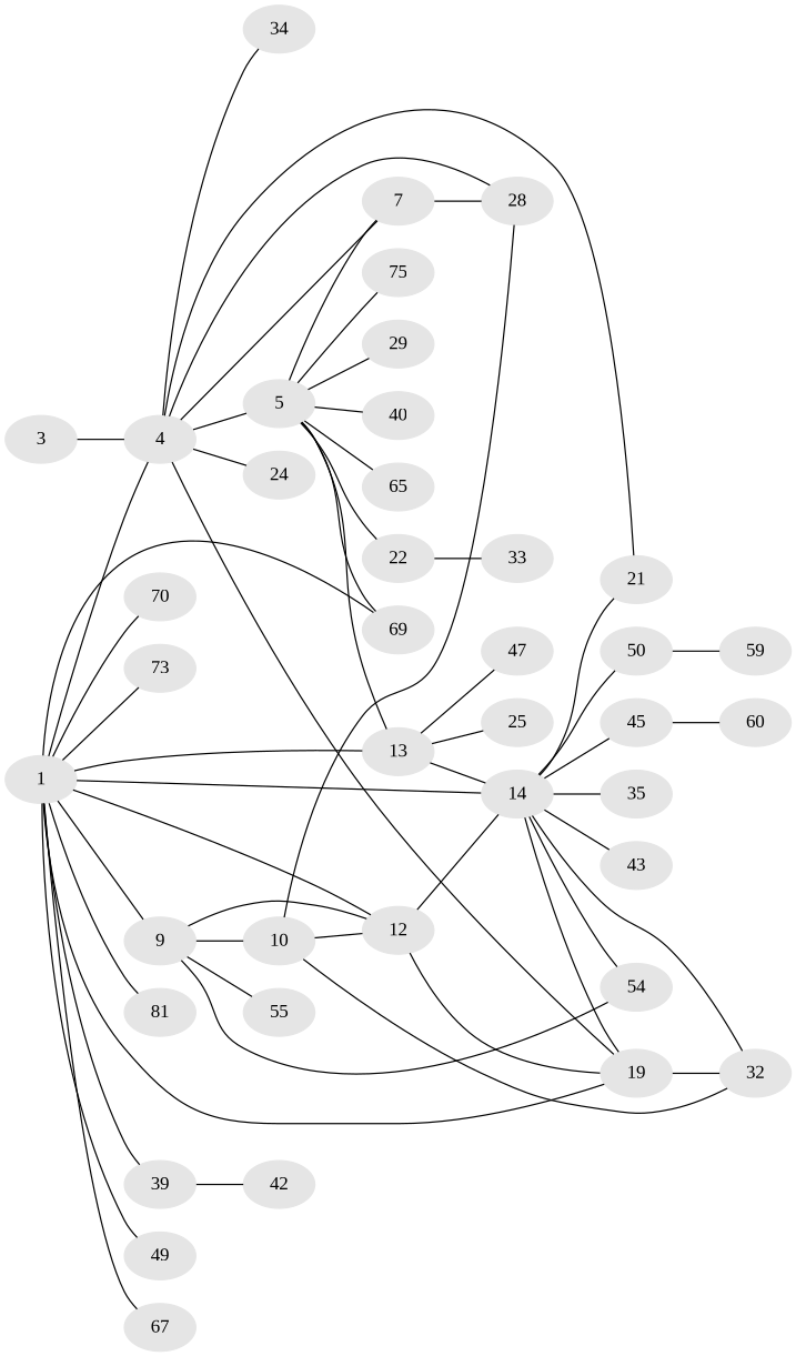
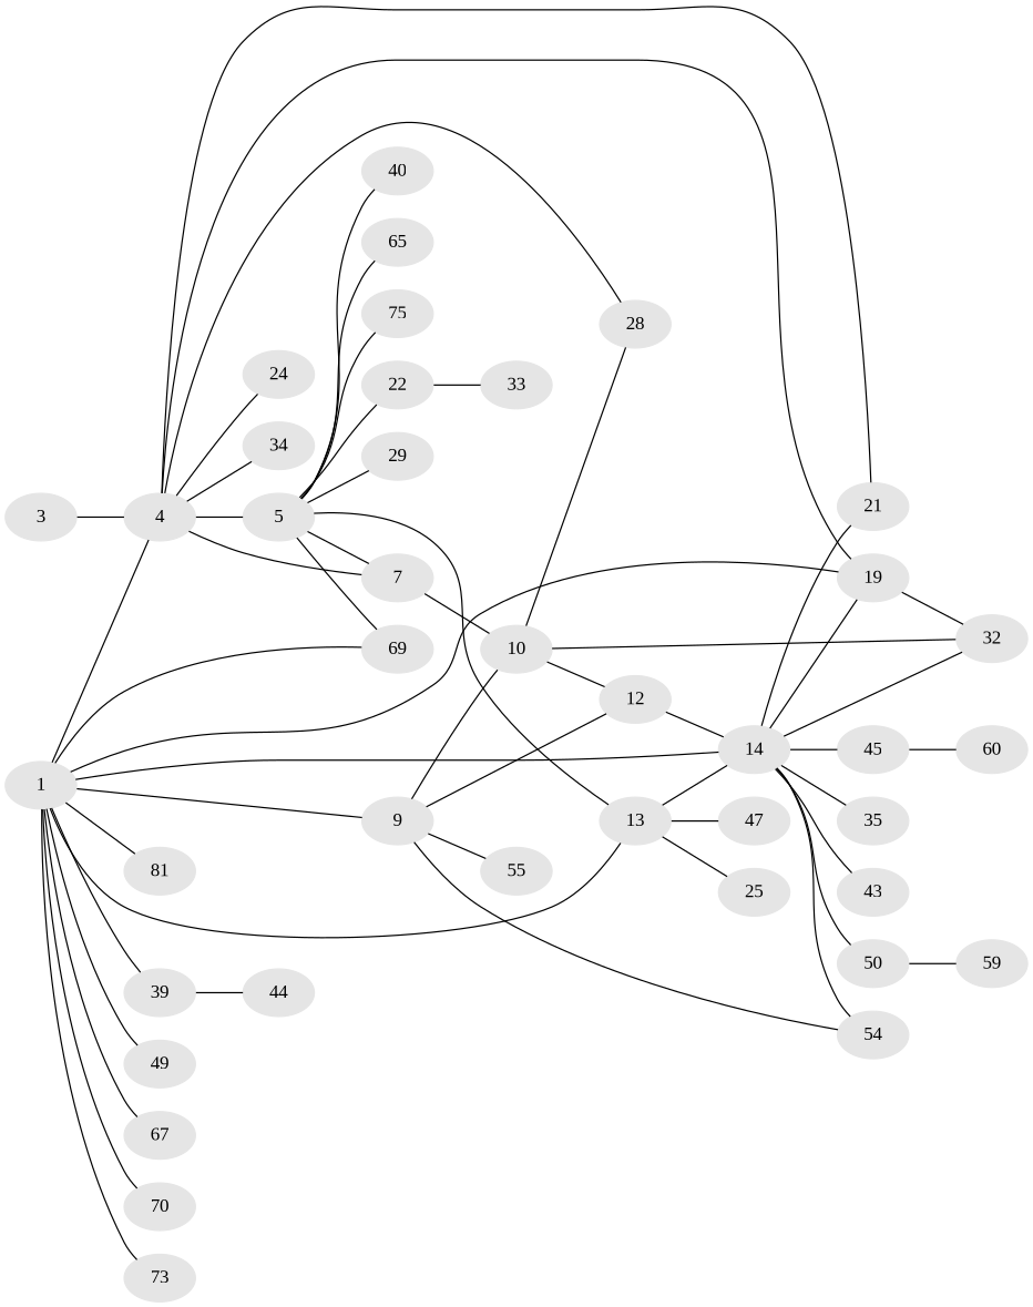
  graph {
    fontname="Liberation Serif"
    rankdir=LR
    node [color=gray90 fontname="Liberation Serif" style=filled]
    edge [fontname="Liberation Serif"]
    1 [super="+2"]
    4 [super="+68+8+36"]
    9
    12 [super="+23+42"]
    13 [super="+74+79+80+15"]
    14 [super="+16+26+18"]
    19 [super="+52"]
    39
    49
    n10 [label=67]
    69
    70
    73
    81
    3 [super="+51+48+76"]
    5 [super="+6"]
    7
    24
    28
    34
    21 [super="+64"]
    10 [super="+11+53"]
    54
    55 [super="+56"]
    25 [super="+38"]
    47
    32
    35
    43
    45
    50
-   44 [label=42]
+   44
    22 [super="+77+31"]
    29
    40
    65
    75
    33
    60
    59
    1 -- 4 [weight=4]
    1 -- 9
-   1 -- 12
    1 -- 13
    1 -- 14
    1 -- 19 [weight=2]
    1 -- 39
    1 -- 49
    1 -- n10
    1 -- 69
    1 -- 70
    1 -- 73
    1 -- 81
    4 -- 19
    4 -- 5 [weight=2]
    4 -- 7
    4 -- 24
    4 -- 28
    4 -- 34
    4 -- 21
    9 -- 12
    9 -- 10 [weight=2]
    9 -- 54
    9 -- 55
    12 -- 14
-   12 -- 19
    13 -- 14 [weight=4]
    13 -- 25
    13 -- 47
    14 -- 19
    14 -- 21 [weight=2]
    14 -- 54
    14 -- 32
    14 -- 35
    14 -- 43
    14 -- 45
    14 -- 50
    19 -- 32
    39 -- 44
    3 -- 4
    5 -- 13
    5 -- 69
    5 -- 7 [weight=2]
    5 -- 22
    5 -- 29
    5 -- 40
    5 -- 65
    5 -- 75
-   7 -- 28
+   7 -- 10
    10 -- 12 [weight=2]
    10 -- 28
    10 -- 32
    45 -- 60
    50 -- 59
    22 -- 33
  }
